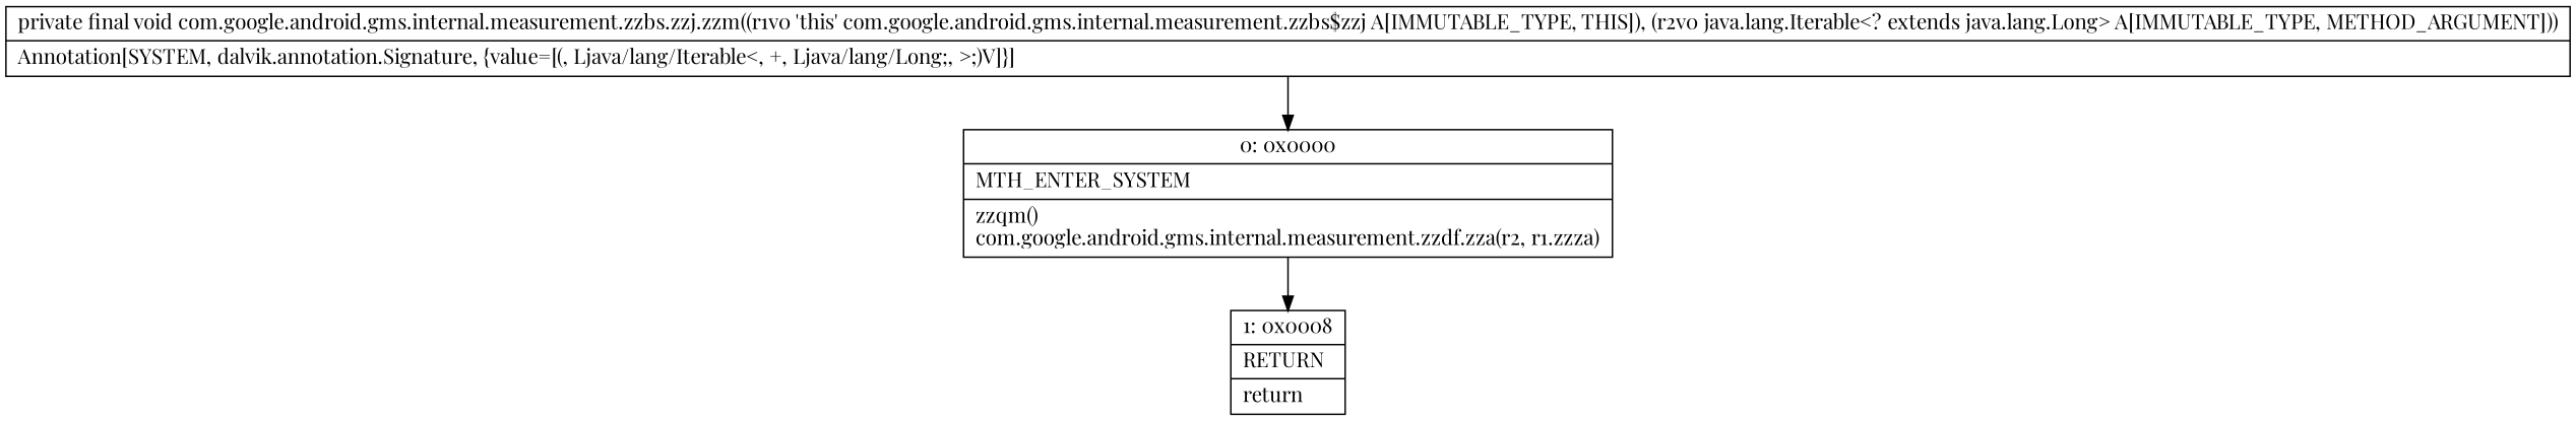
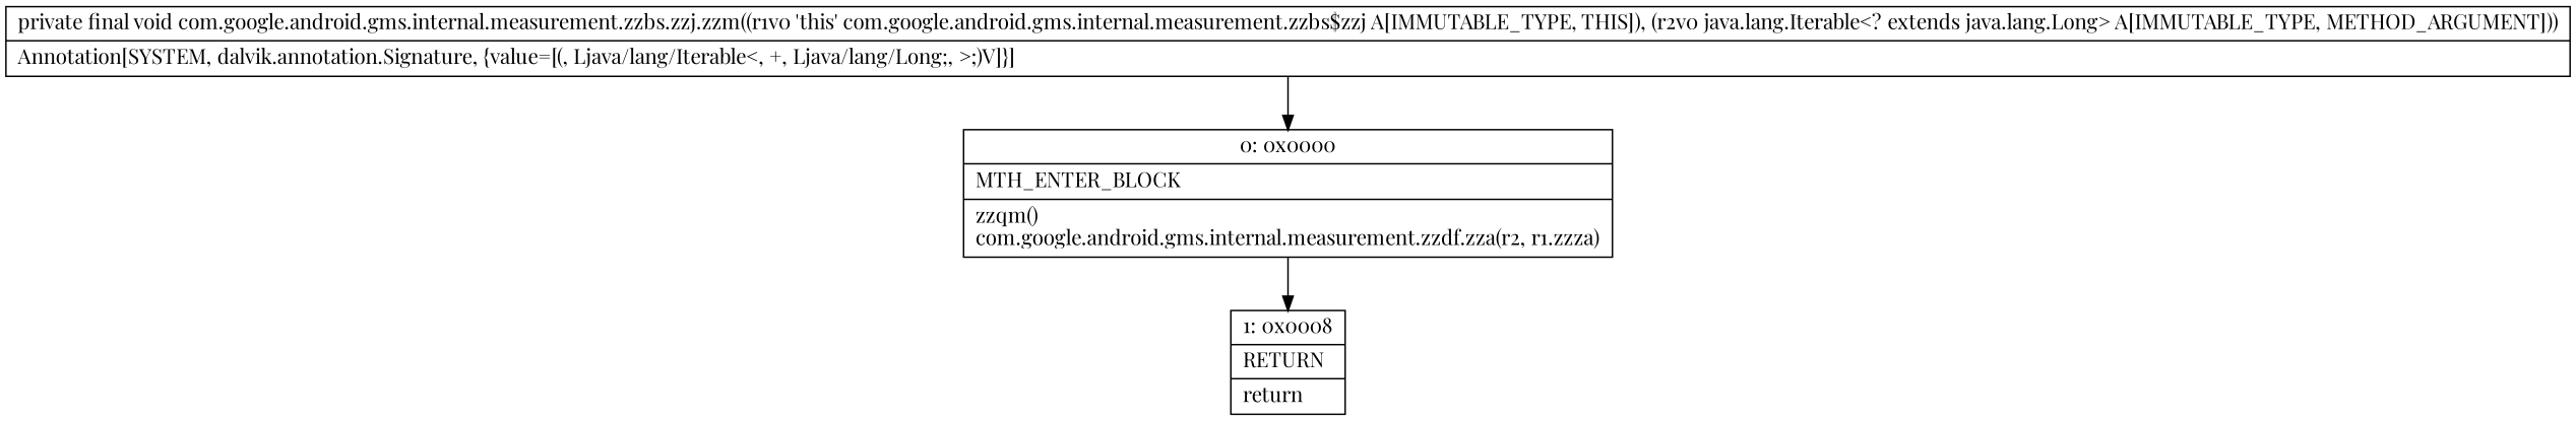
  digraph {
    fontname="Playfair Display"
    node [shape=record fontname="Playfair Display"]
    edge [fontname="Playfair Display"]
-   n1 [label="{0\:\ 0x0000|MTH_ENTER_SYSTEM\l|zzqm()\lcom.google.android.gms.internal.measurement.zzdf.zza(r2, r1.zzza)\l}"]
+   n1 [label="{0\:\ 0x0000|MTH_ENTER_BLOCK\l|zzqm()\lcom.google.android.gms.internal.measurement.zzdf.zza(r2, r1.zzza)\l}"]
    n2 [label="{1\:\ 0x0008|RETURN\l|return\l}"]
    n3 [label="{private final void com.google.android.gms.internal.measurement.zzbs.zzj.zzm((r1v0 'this' com.google.android.gms.internal.measurement.zzbs$zzj A[IMMUTABLE_TYPE, THIS]), (r2v0 java.lang.Iterable\<? extends java.lang.Long\> A[IMMUTABLE_TYPE, METHOD_ARGUMENT]))  | Annotation[SYSTEM, dalvik.annotation.Signature, \{value=[(, Ljava\/lang\/Iterable\<, +, Ljava\/lang\/Long;, \>;)V]\}]\l}"]
    n1 -> n2
    n3 -> n1
  }
